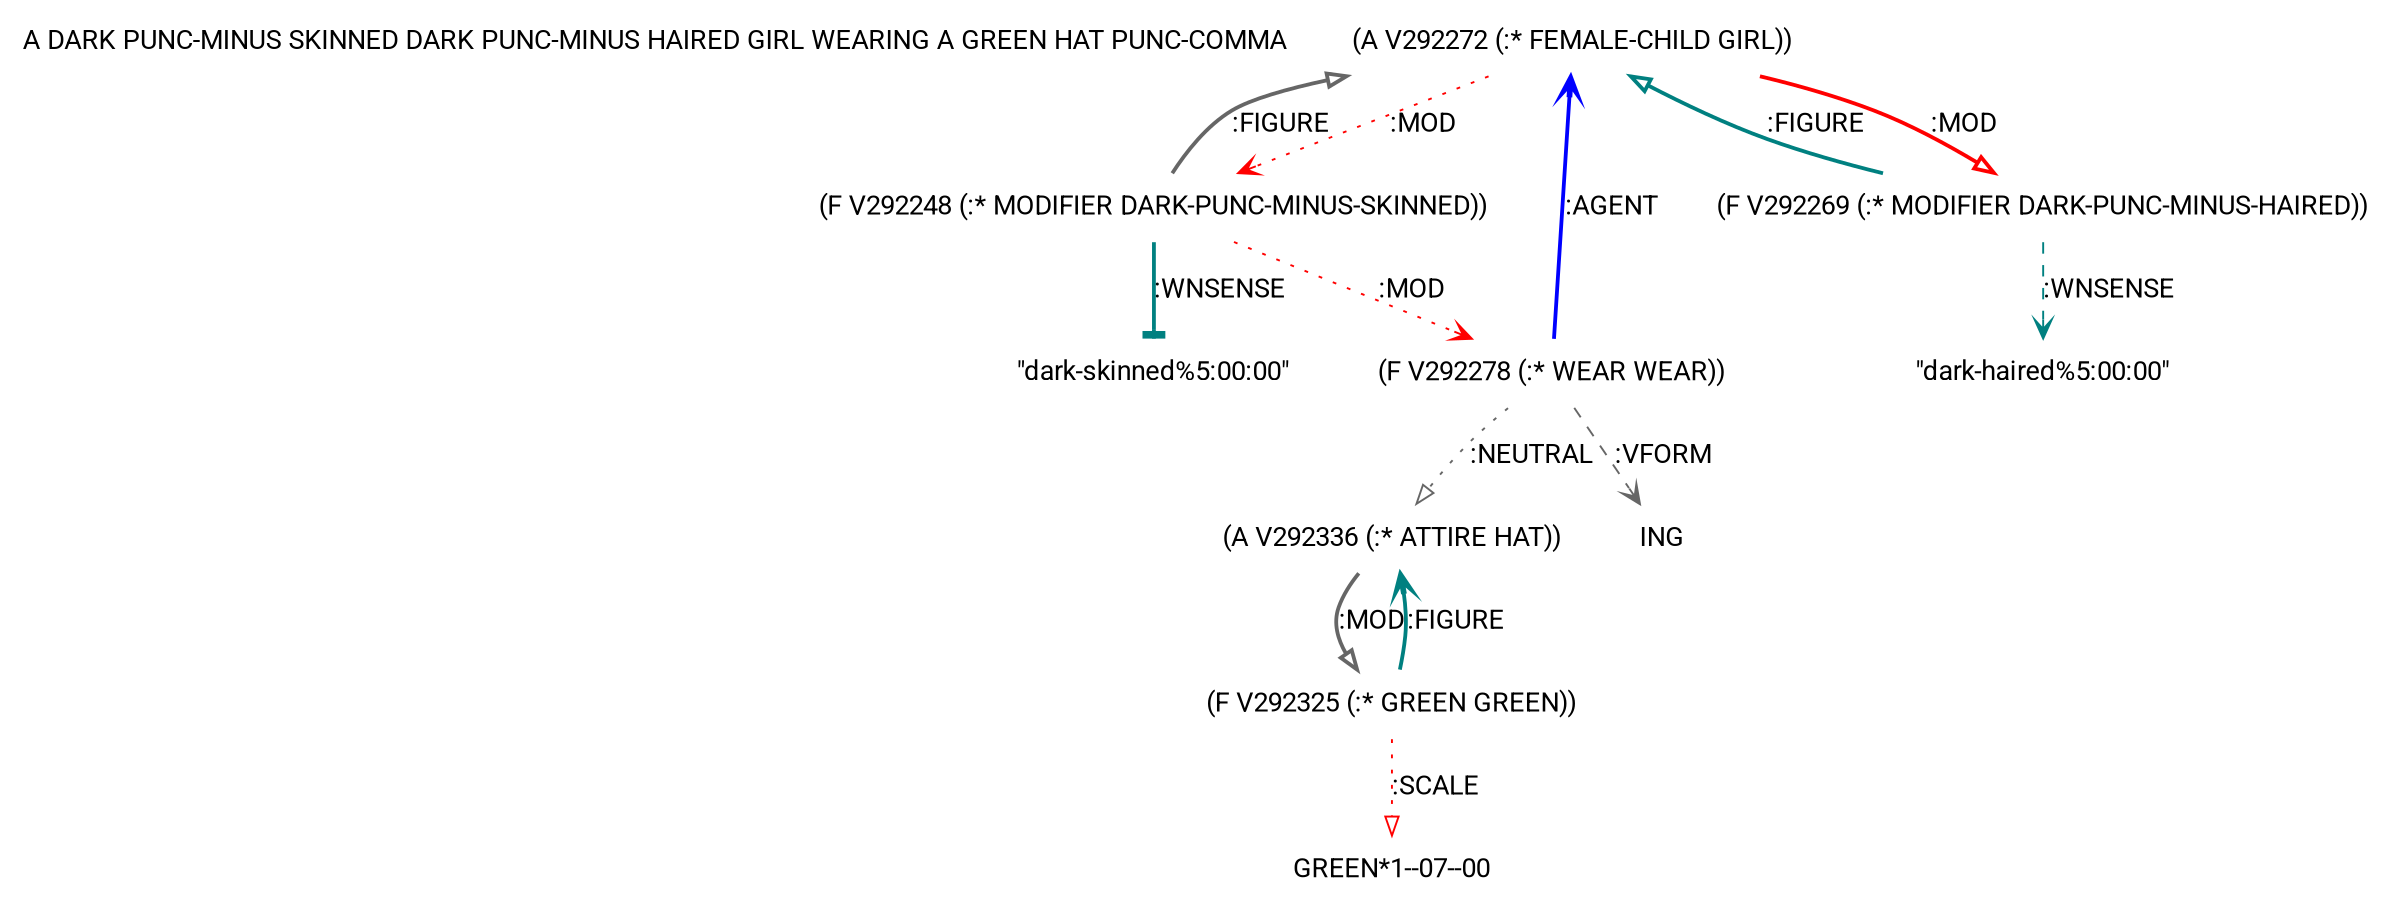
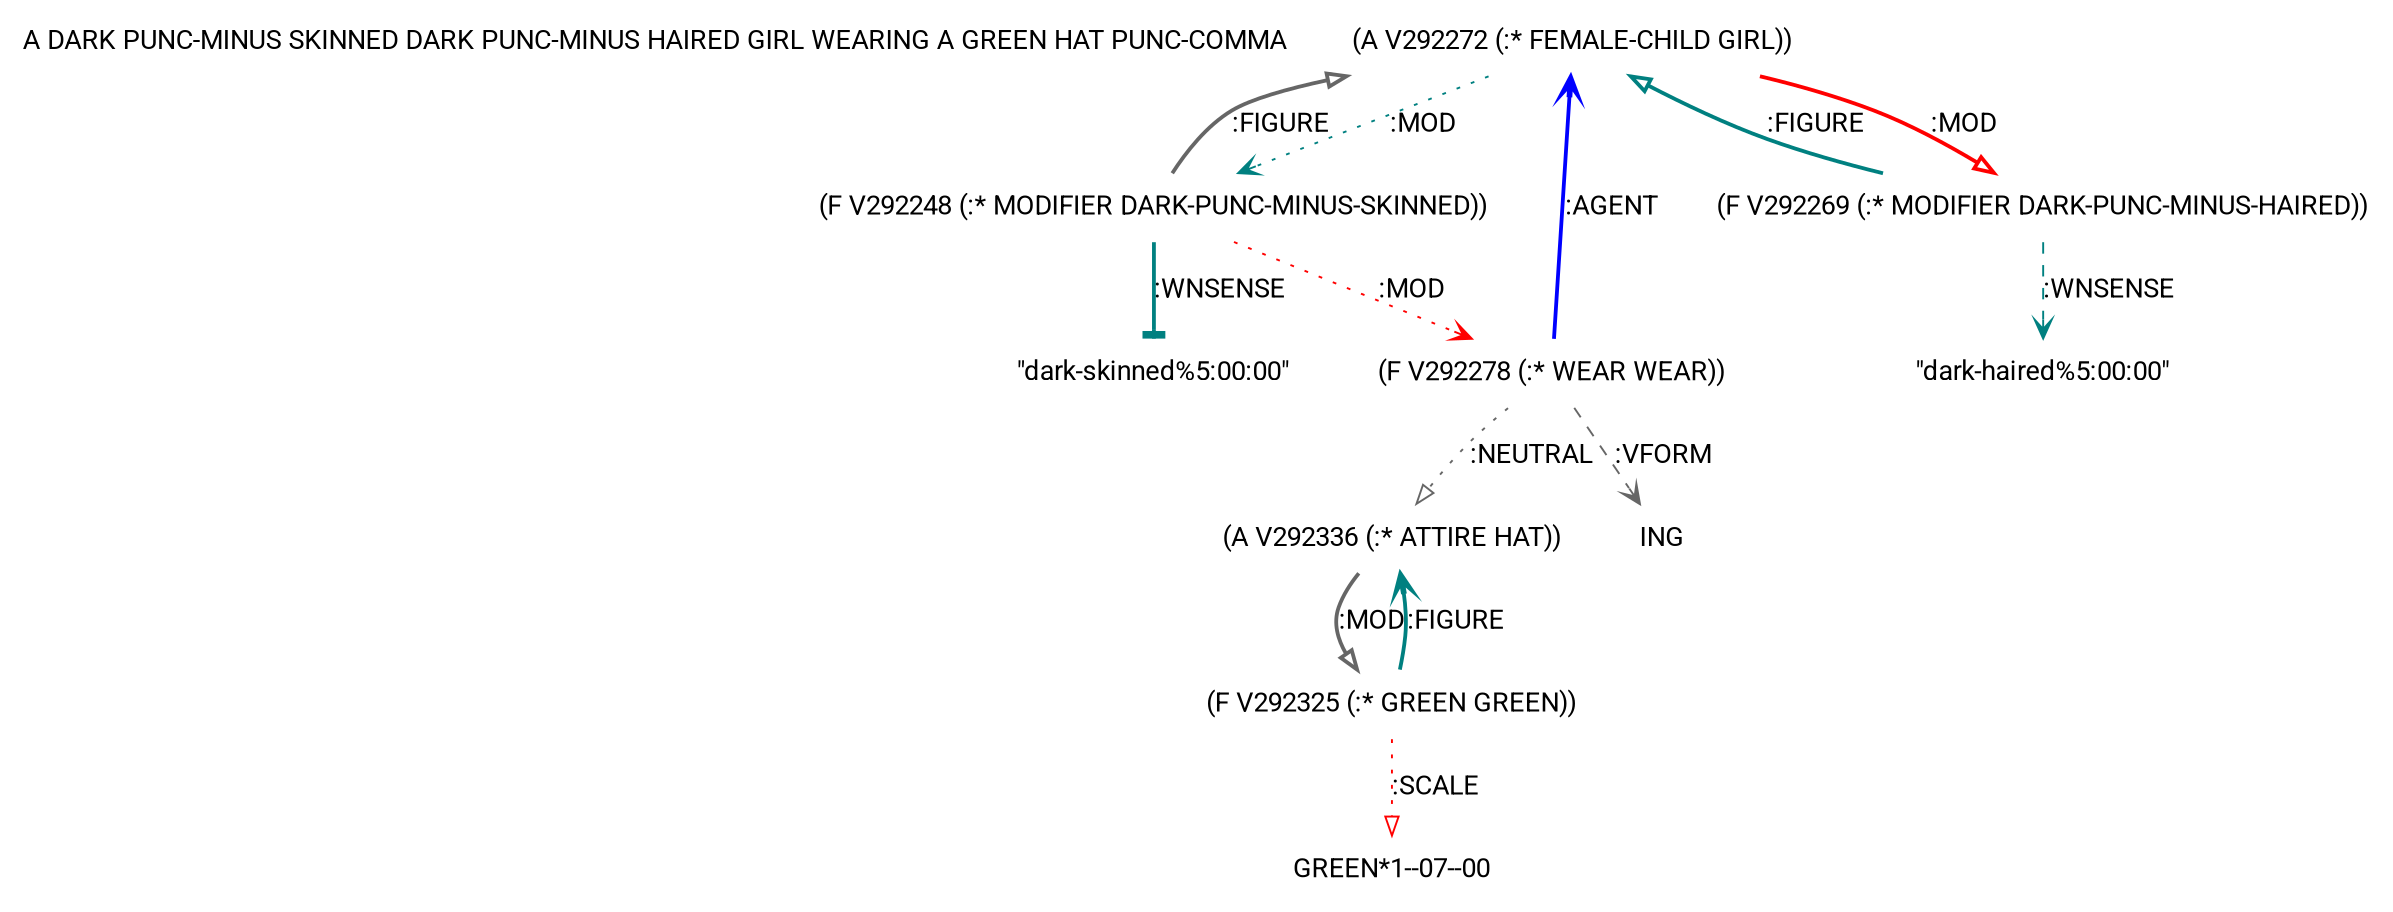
  digraph {
    fontname=Roboto
    node [color=black fontname=Roboto shape=none]
    edge [arrowhead=vee color=red fontname=Roboto style=bold]
    "A DARK PUNC-MINUS SKINNED DARK PUNC-MINUS HAIRED GIRL WEARING A GREEN HAT PUNC-COMMA"
    n2 [color=gray40 label="(A V292272 (:* FEMALE-CHILD GIRL))"]
    n3 [color=teal label="(F V292248 (:* MODIFIER DARK-PUNC-MINUS-SKINNED))"]
    n4 [color=gray40 label="(F V292269 (:* MODIFIER DARK-PUNC-MINUS-HAIRED))"]
    n5 [color=teal label="(F V292278 (:* WEAR WEAR))"]
    n6 [label="(A V292336 (:* ATTIRE HAT))"]
    n7 [label=ING]
    n8 [label="\"dark-skinned%5:00:00\""]
    n9 [label="\"dark-haired%5:00:00\""]
    n10 [label="(F V292325 (:* GREEN GREEN))"]
    n11 [color=teal label="GREEN*1--07--00"]
-   n2 -> n3 [label=":MOD" style=dotted]
+   n2 -> n3 [color=teal label=":MOD" style=dotted]
    n2 -> n4 [arrowhead=onormal label=":MOD"]
    n3 -> n2 [arrowhead=onormal color=gray40 label=":FIGURE"]
    n3 -> n5 [label=":MOD" style=dotted]
    n3 -> n8 [arrowhead=tee color=teal label=":WNSENSE"]
    n4 -> n2 [arrowhead=onormal color=teal label=":FIGURE"]
    n4 -> n9 [color=teal label=":WNSENSE" style=dashed]
    n5 -> n2 [color=blue label=":AGENT"]
    n5 -> n6 [arrowhead=onormal color=gray40 label=":NEUTRAL" style=dotted]
    n5 -> n7 [color=gray40 label=":VFORM" style=dashed]
    n6 -> n10 [arrowhead=onormal color=gray40 label=":MOD"]
    n10 -> n6 [color=teal label=":FIGURE"]
    n10 -> n11 [arrowhead=onormal label=":SCALE" style=dotted]
  }
